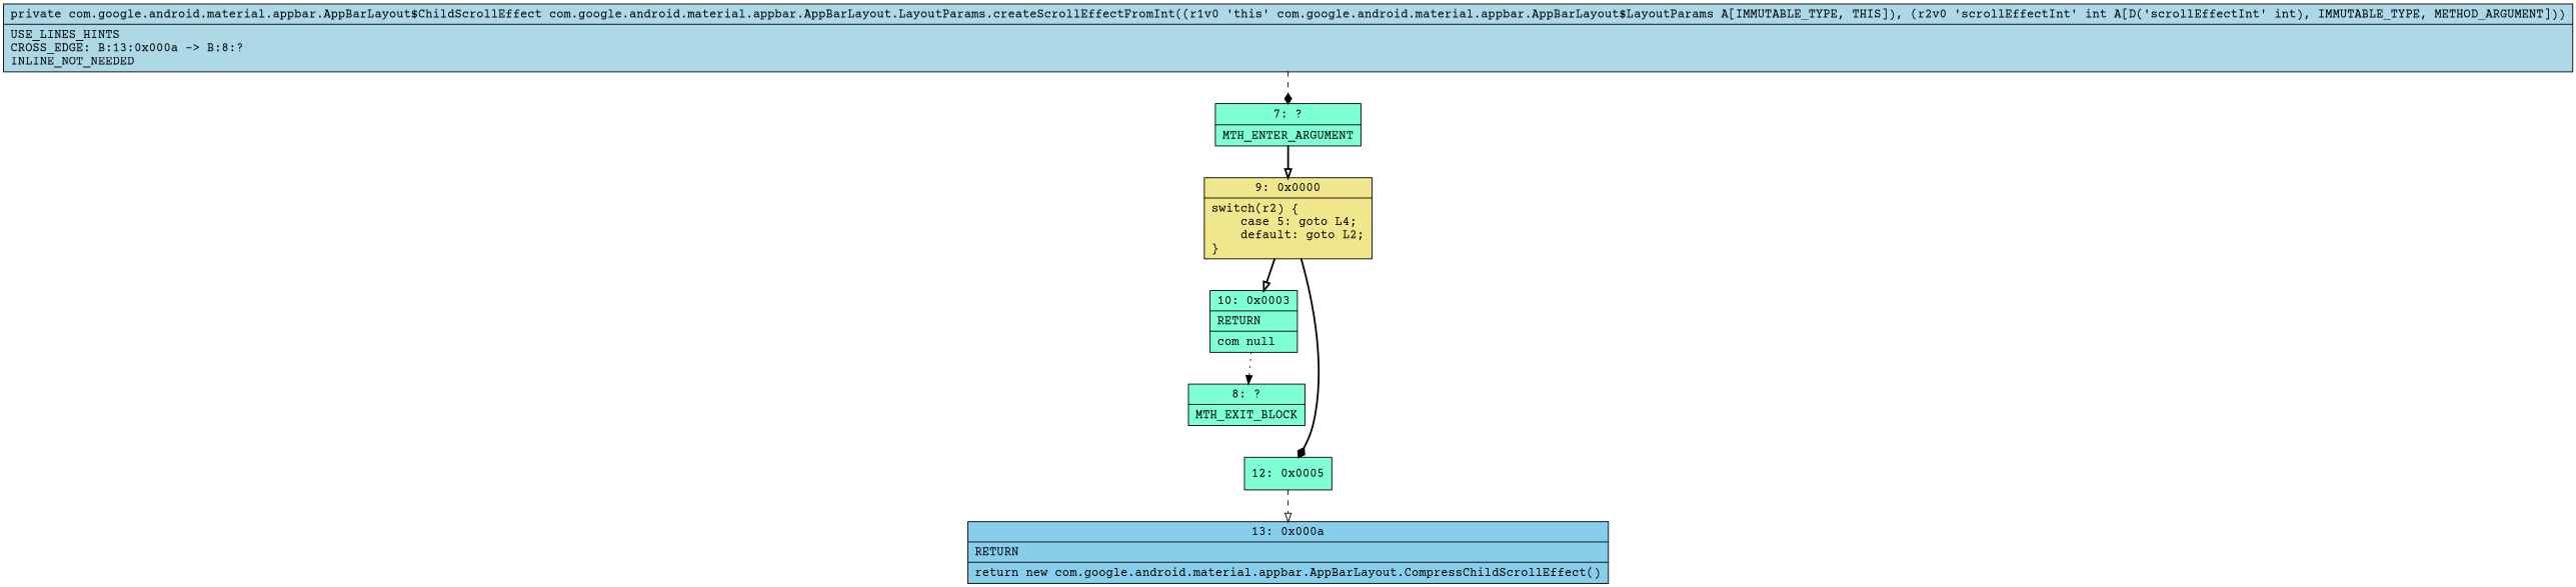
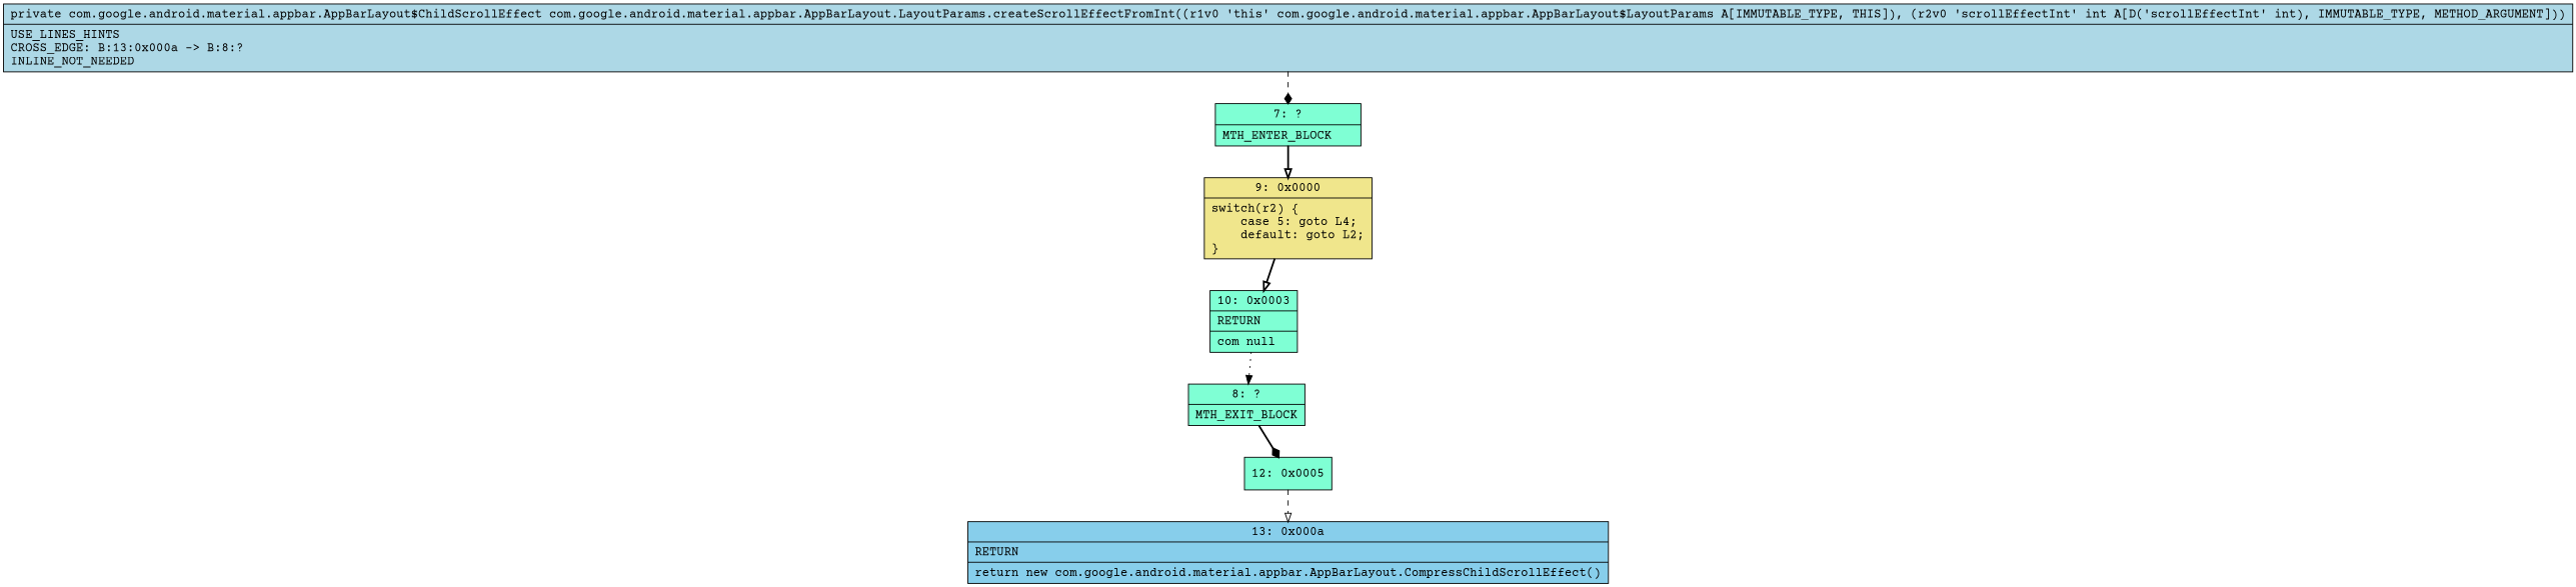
  digraph {
    fontname="Courier Prime"
    node [fillcolor=aquamarine fontname="Courier Prime" shape=record style=filled]
    edge [arrowhead=onormal fontname="Courier Prime" style=bold]
-   n1 [label="{7\:\ ?|MTH_ENTER_ARGUMENT\l}"]
+   n1 [label="{7\:\ ?|MTH_ENTER_BLOCK\l}"]
    n2 [fillcolor=khaki label="{9\:\ 0x0000|switch(r2) \{\l    case 5: goto L4;\l    default: goto L2;\l\}\l}"]
    n3 [label="{10\:\ 0x0003|RETURN\l|com null\l}"]
    n4 [label="{12\:\ 0x0005}"]
    n5 [label="{8\:\ ?|MTH_EXIT_BLOCK\l}"]
    n6 [fillcolor=skyblue label="{13\:\ 0x000a|RETURN\l|return new com.google.android.material.appbar.AppBarLayout.CompressChildScrollEffect()\l}"]
    n7 [fillcolor=lightblue label="{private com.google.android.material.appbar.AppBarLayout$ChildScrollEffect com.google.android.material.appbar.AppBarLayout.LayoutParams.createScrollEffectFromInt((r1v0 'this' com.google.android.material.appbar.AppBarLayout$LayoutParams A[IMMUTABLE_TYPE, THIS]), (r2v0 'scrollEffectInt' int A[D('scrollEffectInt' int), IMMUTABLE_TYPE, METHOD_ARGUMENT]))  | USE_LINES_HINTS\lCROSS_EDGE: B:13:0x000a \-\> B:8:?\lINLINE_NOT_NEEDED\l}"]
    n1 -> n2
    n2 -> n3
-   n2 -> n4 [arrowhead=diamond]
+   n5 -> n4 [arrowhead=diamond]
    n3 -> n5 [arrowhead=normal style=dotted]
    n4 -> n6 [style=dashed]
    n7 -> n1 [arrowhead=diamond style=dashed]
  }
